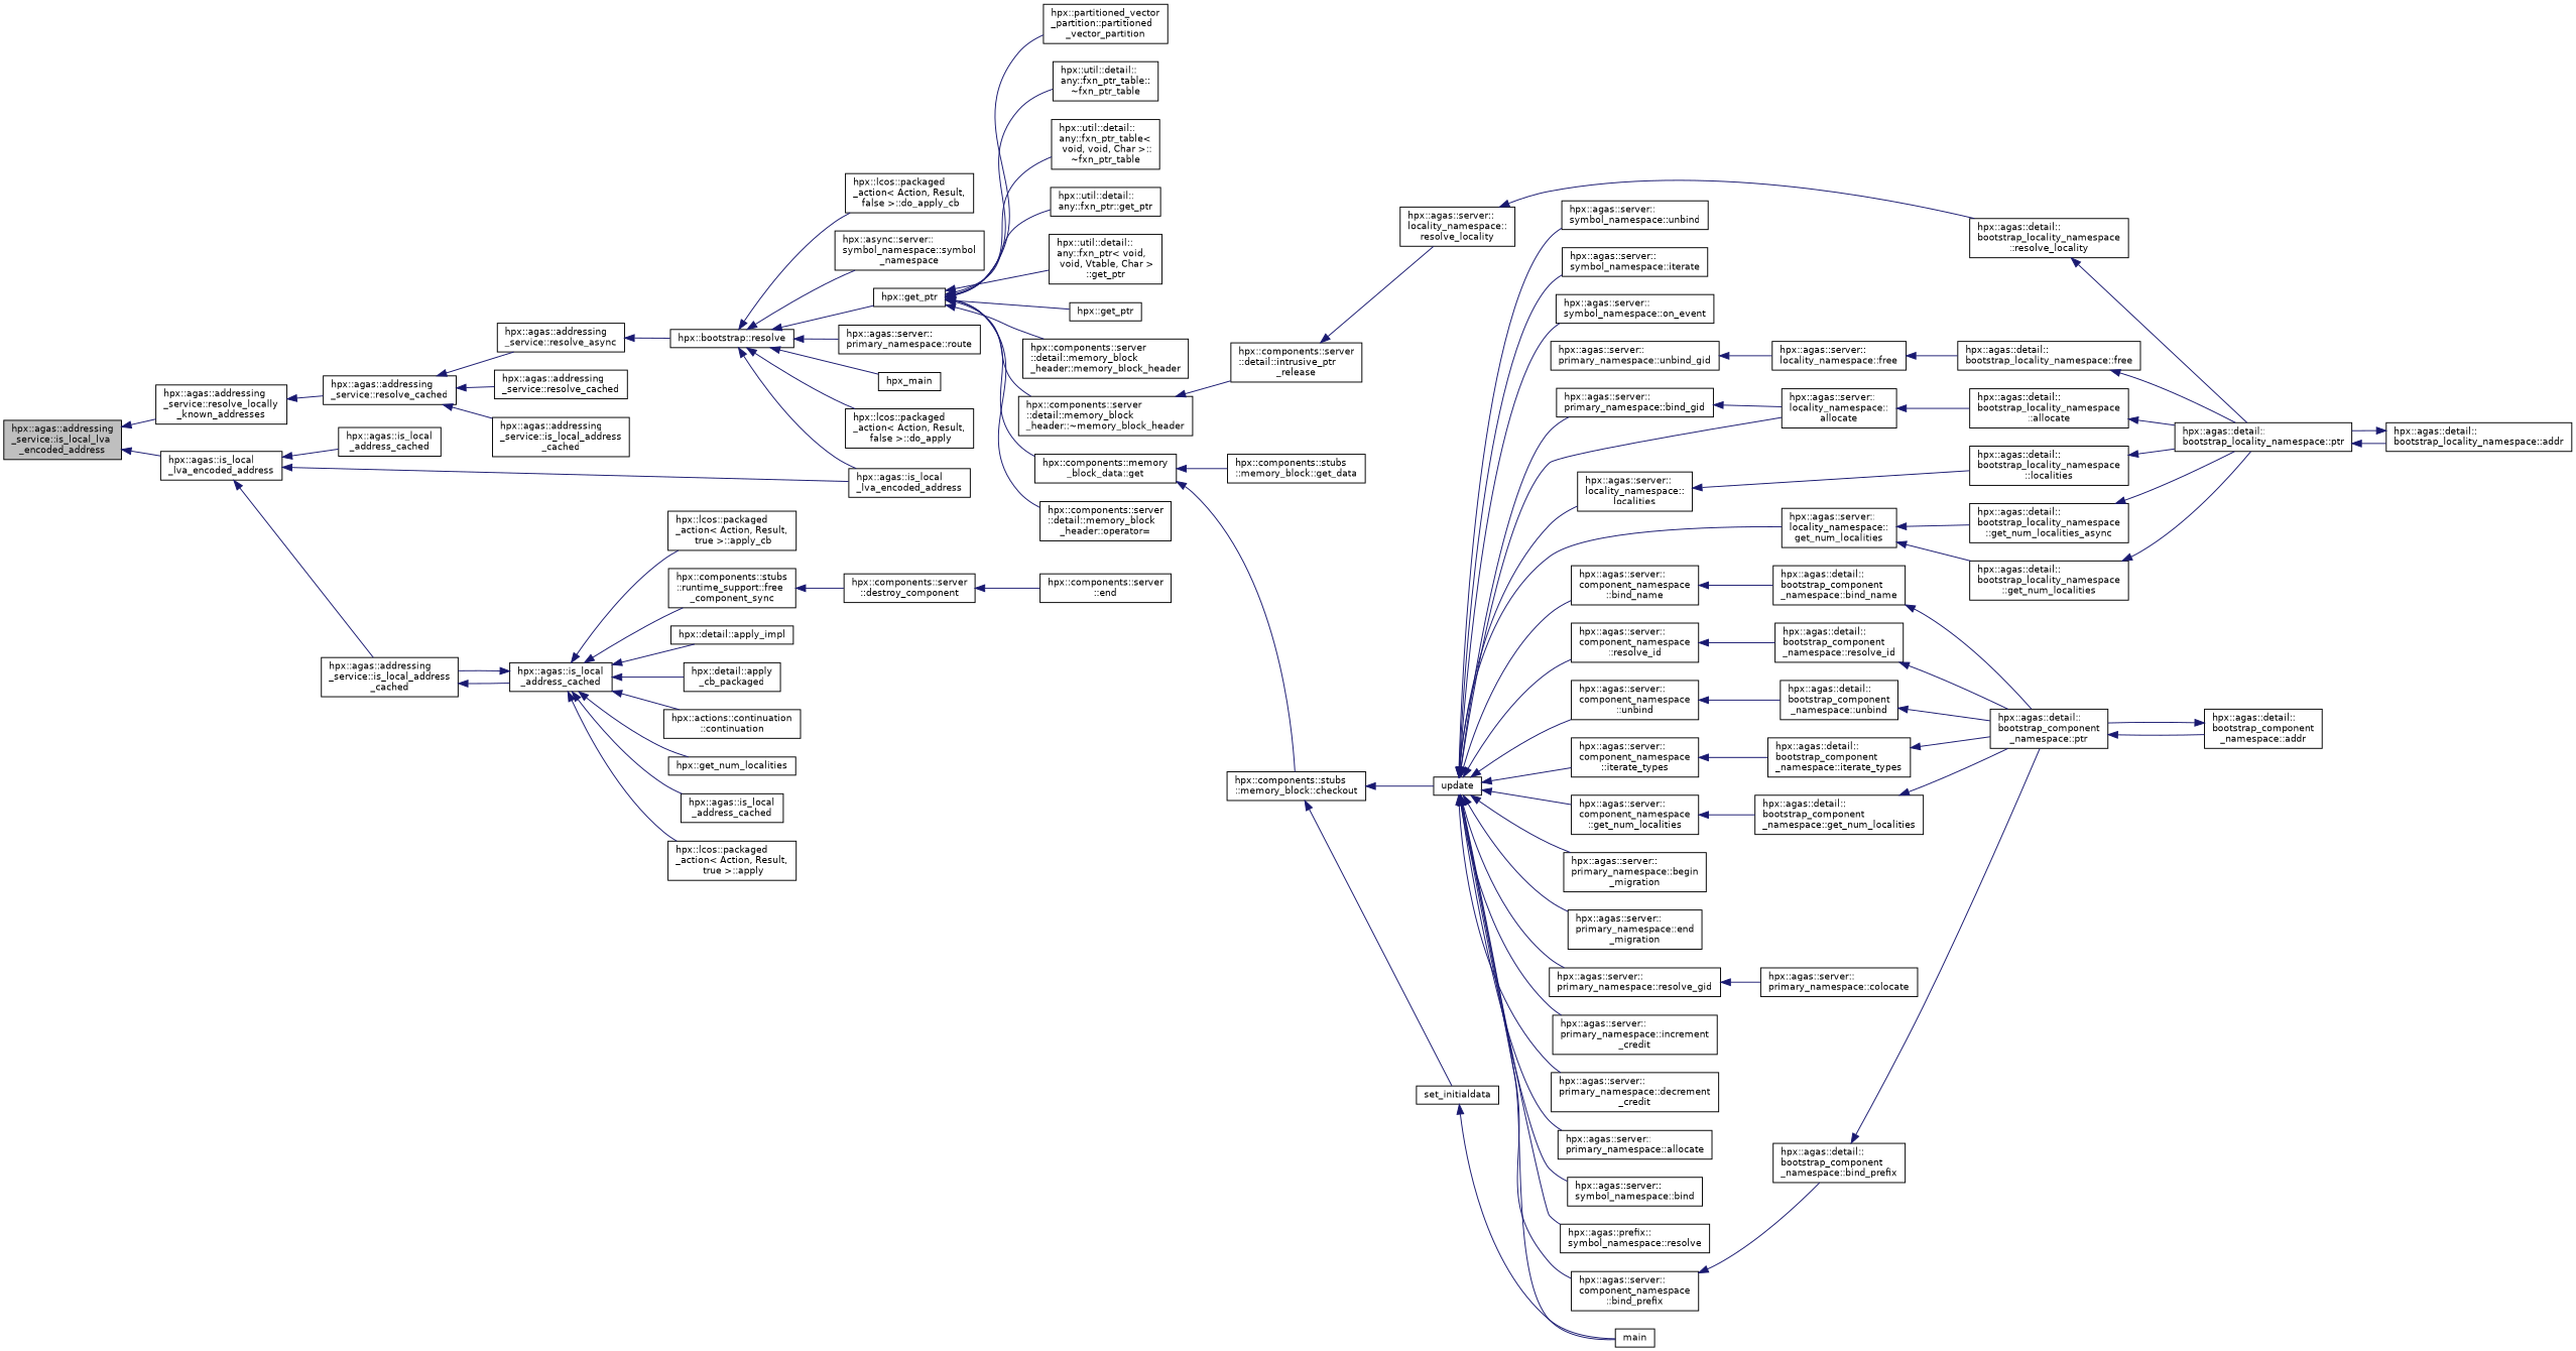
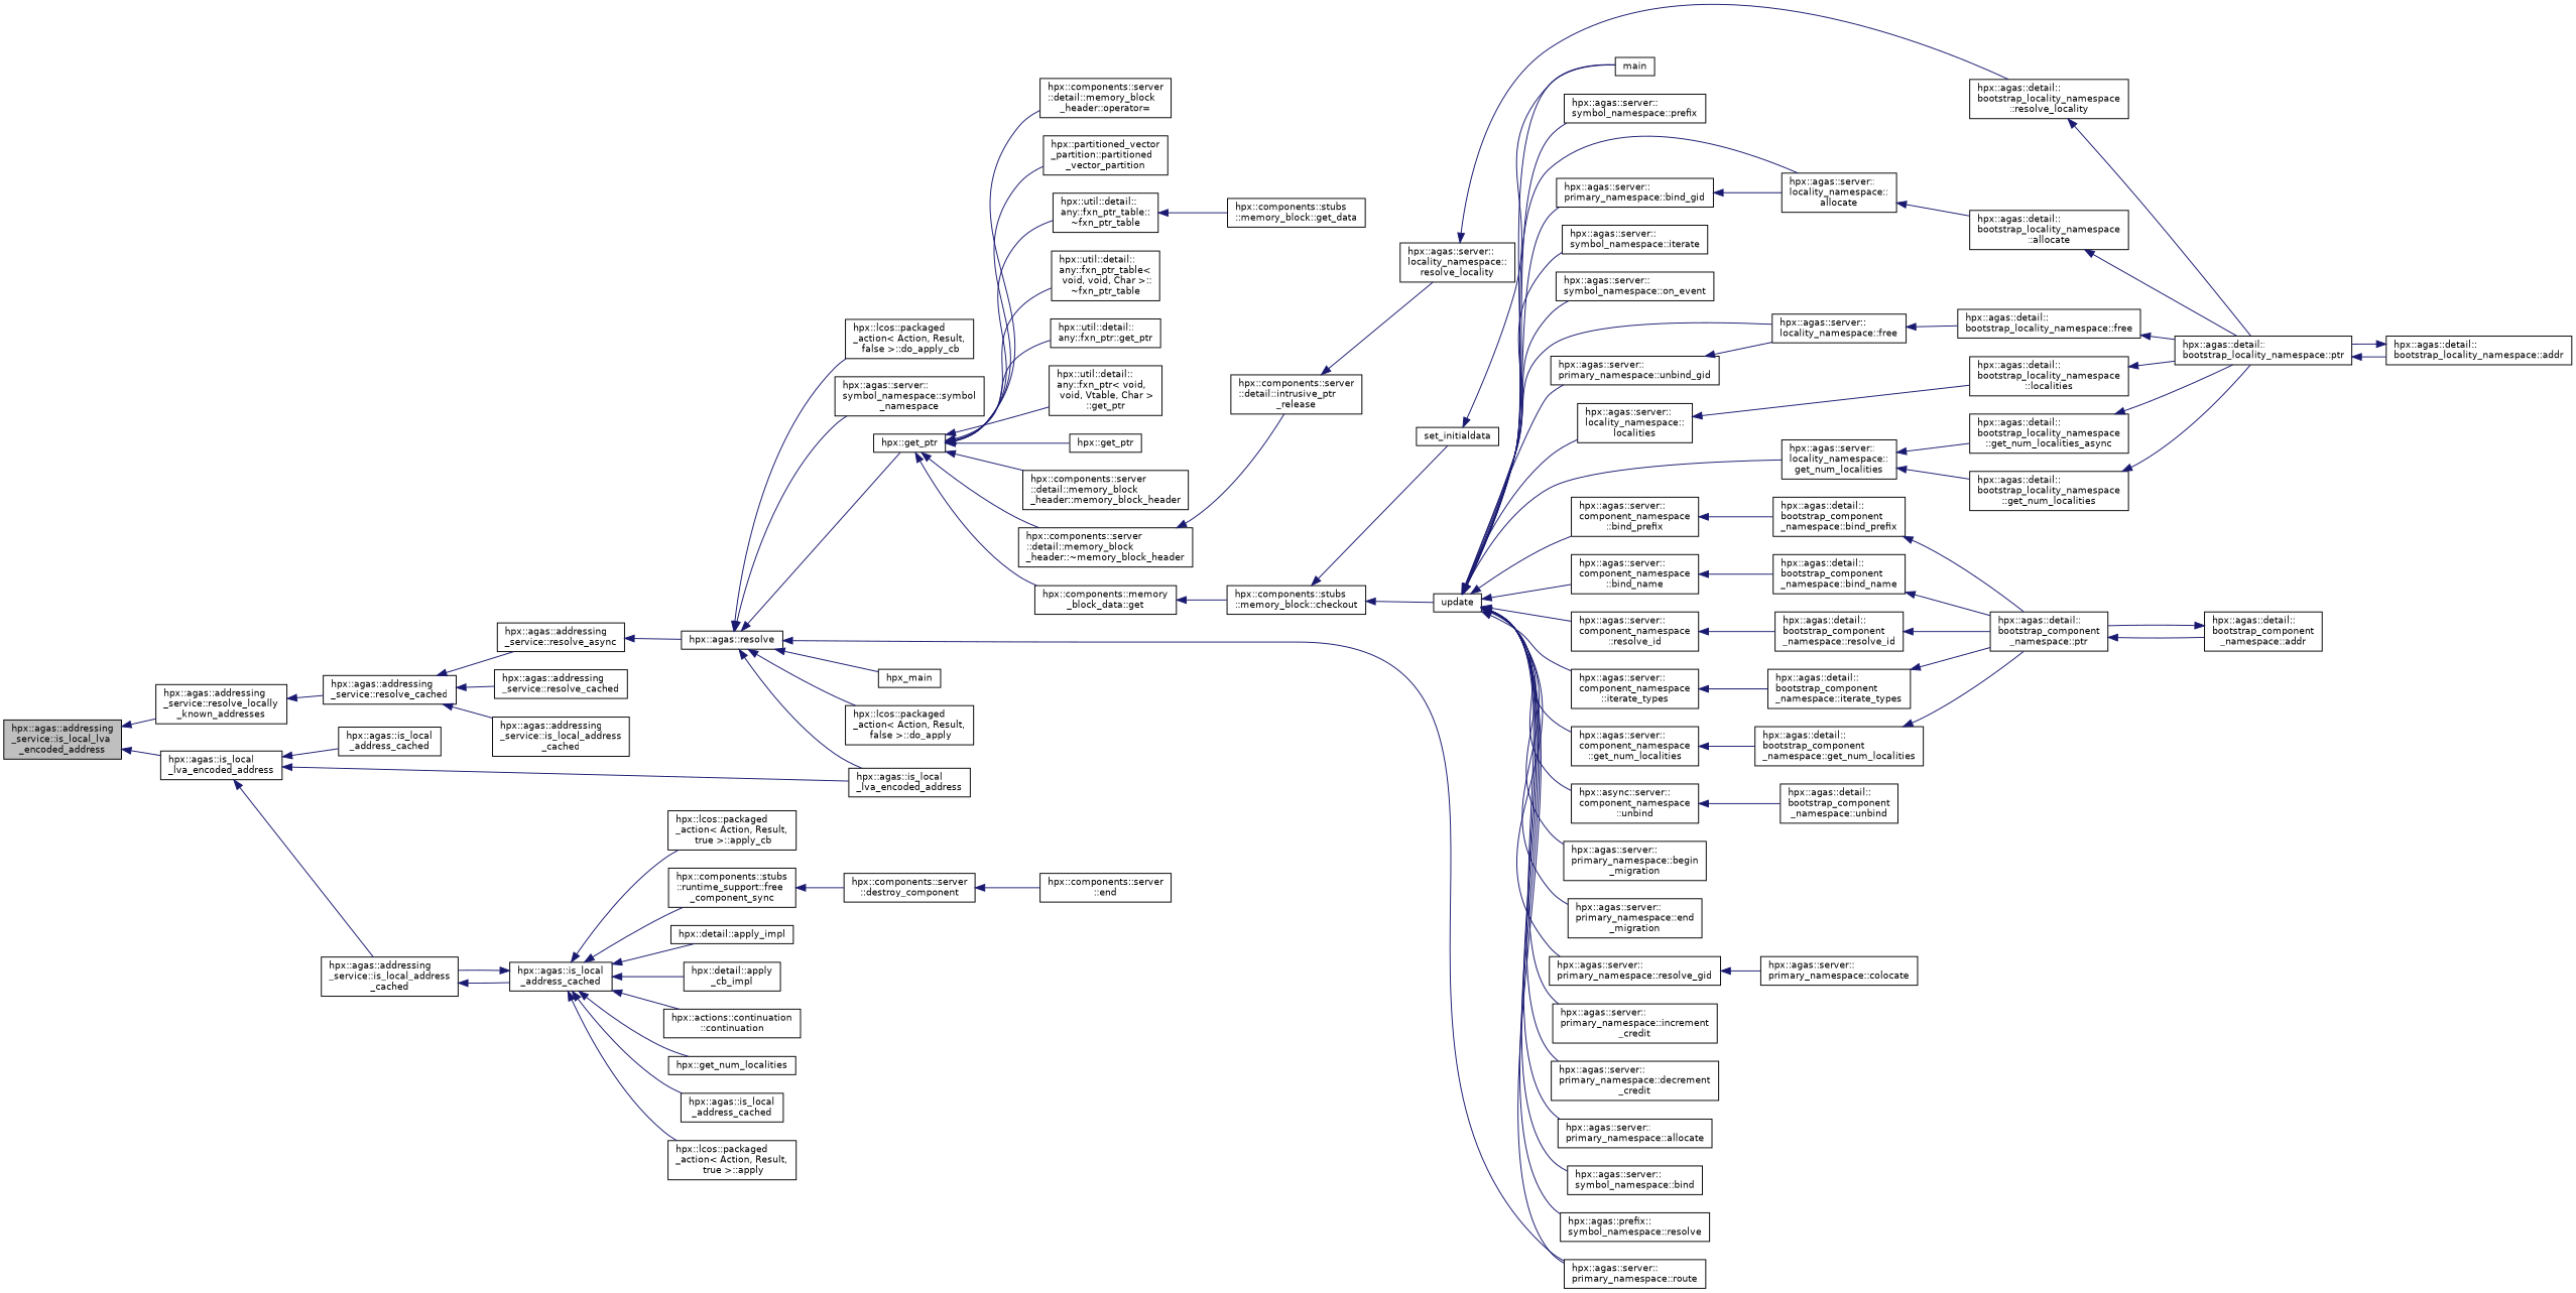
  digraph {
    fontname="DejaVu Sans"
    rankdir=LR
    node [color=black fillcolor=white fontname="DejaVu Sans" fontsize=10 shape=record style=filled]
    edge [color=midnightblue dir=back fontname="DejaVu Sans" fontsize=10 labelfontname=Helvetica labelfontsize=10 style=solid]
    n1 [fillcolor=grey75 fontcolor=black height=0.2 label="hpx::agas::addressing\l_service::is_local_lva\l_encoded_address" width=0.4]
    n2 [height=0.2 label="hpx::agas::addressing\l_service::resolve_locally\l_known_addresses" width=0.4]
    n3 [height=0.2 label="hpx::agas::is_local\l_lva_encoded_address" width=0.4]
    n4 [height=0.2 label="hpx::agas::addressing\l_service::resolve_cached" width=0.4]
    n5 [height=0.2 label="hpx::agas::is_local\l_lva_encoded_address" width=0.4]
    n6 [height=0.2 label="hpx::agas::addressing\l_service::is_local_address\l_cached" width=0.4]
    n7 [height=0.2 label="hpx::agas::is_local\l_address_cached" width=0.4]
    n8 [height=0.2 label="hpx::agas::addressing\l_service::is_local_address\l_cached" width=0.4]
    n9 [height=0.2 label="hpx::agas::addressing\l_service::resolve_async" width=0.4]
    n10 [height=0.2 label="hpx::agas::addressing\l_service::resolve_cached" width=0.4]
-   n11 [height=0.2 label="hpx::bootstrap::resolve" width=0.4]
+   n11 [height=0.2 label="hpx::agas::resolve" width=0.4]
    n12 [height=0.2 label="hpx::get_ptr" width=0.4]
    n13 [height=0.2 label="hpx::agas::server::\lprimary_namespace::route" width=0.4]
    n14 [height=0.2 label=hpx_main width=0.4]
    n15 [height=0.2 label="hpx::lcos::packaged\l_action\< Action, Result,\l false \>::do_apply" width=0.4]
    n16 [height=0.2 label="hpx::lcos::packaged\l_action\< Action, Result,\l false \>::do_apply_cb" width=0.4]
-   n17 [height=0.2 label="hpx::async::server::\lsymbol_namespace::symbol\l_namespace" width=0.4]
+   n17 [height=0.2 label="hpx::agas::server::\lsymbol_namespace::symbol\l_namespace" width=0.4]
    n18 [height=0.2 label="hpx::util::detail::\lany::fxn_ptr_table::\l~fxn_ptr_table" width=0.4]
    n19 [height=0.2 label="hpx::util::detail::\lany::fxn_ptr_table\<\l void, void, Char \>::\l~fxn_ptr_table" width=0.4]
    n20 [height=0.2 label="hpx::util::detail::\lany::fxn_ptr::get_ptr" width=0.4]
    n21 [height=0.2 label="hpx::util::detail::\lany::fxn_ptr\< void,\l void, Vtable, Char \>\l::get_ptr" width=0.4]
    n22 [height=0.2 label="hpx::get_ptr" width=0.4]
    n23 [height=0.2 label="hpx::components::server\l::detail::memory_block\l_header::memory_block_header" width=0.4]
    n24 [height=0.2 label="hpx::components::server\l::detail::memory_block\l_header::~memory_block_header" width=0.4]
    n25 [height=0.2 label="hpx::components::server\l::detail::memory_block\l_header::operator=" width=0.4]
    n26 [height=0.2 label="hpx::components::memory\l_block_data::get" width=0.4]
    n27 [height=0.2 label="hpx::partitioned_vector\l_partition::partitioned\l_vector_partition" width=0.4]
    n28 [height=0.2 label="hpx::components::server\l::detail::intrusive_ptr\l_release" width=0.4]
    n29 [height=0.2 label="hpx::components::stubs\l::memory_block::get_data" width=0.4]
    n30 [height=0.2 label="hpx::components::stubs\l::memory_block::checkout" width=0.4]
    n31 [height=0.2 label="hpx::agas::server::\llocality_namespace::\lresolve_locality" width=0.4]
    n32 [height=0.2 label=set_initialdata width=0.4]
    n33 [height=0.2 label=update width=0.4]
    n34 [height=0.2 label=main width=0.4]
    n35 [height=0.2 label="hpx::agas::server::\lcomponent_namespace\l::bind_prefix" width=0.4]
    n36 [height=0.2 label="hpx::agas::server::\lcomponent_namespace\l::bind_name" width=0.4]
    n37 [height=0.2 label="hpx::agas::server::\lcomponent_namespace\l::resolve_id" width=0.4]
-   n38 [height=0.2 label="hpx::agas::server::\lcomponent_namespace\l::unbind" width=0.4]
+   n38 [height=0.2 label="hpx::async::server::\lcomponent_namespace\l::unbind" width=0.4]
    n39 [height=0.2 label="hpx::agas::server::\lcomponent_namespace\l::iterate_types" width=0.4]
    n40 [height=0.2 label="hpx::agas::server::\lcomponent_namespace\l::get_num_localities" width=0.4]
    n41 [height=0.2 label="hpx::agas::server::\llocality_namespace::\lallocate" width=0.4]
    n42 [height=0.2 label="hpx::agas::server::\llocality_namespace::free" width=0.4]
    n43 [height=0.2 label="hpx::agas::server::\llocality_namespace::\llocalities" width=0.4]
    n44 [height=0.2 label="hpx::agas::server::\llocality_namespace::\lget_num_localities" width=0.4]
    n45 [height=0.2 label="hpx::agas::server::\lprimary_namespace::begin\l_migration" width=0.4]
    n46 [height=0.2 label="hpx::agas::server::\lprimary_namespace::end\l_migration" width=0.4]
    n47 [height=0.2 label="hpx::agas::server::\lprimary_namespace::bind_gid" width=0.4]
    n48 [height=0.2 label="hpx::agas::server::\lprimary_namespace::resolve_gid" width=0.4]
    n49 [height=0.2 label="hpx::agas::server::\lprimary_namespace::unbind_gid" width=0.4]
    n50 [height=0.2 label="hpx::agas::server::\lprimary_namespace::increment\l_credit" width=0.4]
    n51 [height=0.2 label="hpx::agas::server::\lprimary_namespace::decrement\l_credit" width=0.4]
    n52 [height=0.2 label="hpx::agas::server::\lprimary_namespace::allocate" width=0.4]
    n53 [height=0.2 label="hpx::agas::server::\lsymbol_namespace::bind" width=0.4]
    n54 [height=0.2 label="hpx::agas::prefix::\lsymbol_namespace::resolve" width=0.4]
-   n55 [height=0.2 label="hpx::agas::server::\lsymbol_namespace::unbind" width=0.4]
+   n55 [height=0.2 label="hpx::agas::server::\lsymbol_namespace::prefix" width=0.4]
    n56 [height=0.2 label="hpx::agas::server::\lsymbol_namespace::iterate" width=0.4]
    n57 [height=0.2 label="hpx::agas::server::\lsymbol_namespace::on_event" width=0.4]
    n58 [height=0.2 label="hpx::agas::detail::\lbootstrap_component\l_namespace::bind_prefix" width=0.4]
    n59 [height=0.2 label="hpx::agas::detail::\lbootstrap_component\l_namespace::bind_name" width=0.4]
    n60 [height=0.2 label="hpx::agas::detail::\lbootstrap_component\l_namespace::resolve_id" width=0.4]
    n61 [height=0.2 label="hpx::agas::detail::\lbootstrap_component\l_namespace::unbind" width=0.4]
    n62 [height=0.2 label="hpx::agas::detail::\lbootstrap_component\l_namespace::iterate_types" width=0.4]
    n63 [height=0.2 label="hpx::agas::detail::\lbootstrap_component\l_namespace::get_num_localities" width=0.4]
    n64 [height=0.2 label="hpx::agas::detail::\lbootstrap_locality_namespace\l::allocate" width=0.4]
    n65 [height=0.2 label="hpx::agas::detail::\lbootstrap_locality_namespace\l::resolve_locality" width=0.4]
    n66 [height=0.2 label="hpx::agas::detail::\lbootstrap_locality_namespace::free" width=0.4]
    n67 [height=0.2 label="hpx::agas::detail::\lbootstrap_locality_namespace\l::localities" width=0.4]
    n68 [height=0.2 label="hpx::agas::detail::\lbootstrap_locality_namespace\l::get_num_localities" width=0.4]
    n69 [height=0.2 label="hpx::agas::detail::\lbootstrap_locality_namespace\l::get_num_localities_async" width=0.4]
    n70 [height=0.2 label="hpx::agas::server::\lprimary_namespace::colocate" width=0.4]
    n71 [height=0.2 label="hpx::agas::detail::\lbootstrap_component\l_namespace::ptr" width=0.4]
    n72 [height=0.2 label="hpx::agas::detail::\lbootstrap_component\l_namespace::addr" width=0.4]
    n73 [height=0.2 label="hpx::agas::detail::\lbootstrap_locality_namespace::ptr" width=0.4]
    n74 [height=0.2 label="hpx::agas::detail::\lbootstrap_locality_namespace::addr" width=0.4]
    n75 [height=0.2 label="hpx::agas::is_local\l_address_cached" width=0.4]
    n76 [height=0.2 label="hpx::detail::apply_impl" width=0.4]
-   n77 [height=0.2 label="hpx::detail::apply\l_cb_packaged" width=0.4]
+   n77 [height=0.2 label="hpx::detail::apply\l_cb_impl" width=0.4]
    n78 [height=0.2 label="hpx::actions::continuation\l::continuation" width=0.4]
    n79 [height=0.2 label="hpx::get_num_localities" width=0.4]
    n80 [height=0.2 label="hpx::agas::is_local\l_address_cached" width=0.4]
    n81 [height=0.2 label="hpx::lcos::packaged\l_action\< Action, Result,\l true \>::apply" width=0.4]
    n82 [height=0.2 label="hpx::lcos::packaged\l_action\< Action, Result,\l true \>::apply_cb" width=0.4]
    n83 [height=0.2 label="hpx::components::stubs\l::runtime_support::free\l_component_sync" width=0.4]
    n84 [height=0.2 label="hpx::components::server\l::destroy_component" width=0.4]
    n85 [height=0.2 label="hpx::components::server\l::end" width=0.4]
    n1 -> n2
    n1 -> n3
    n2 -> n4
    n3 -> n5
    n3 -> n6
    n3 -> n7
    n4 -> n8
    n4 -> n9
    n4 -> n10
    n6 -> n75
    n9 -> n11
    n11 -> n5
    n11 -> n12
    n11 -> n13
    n11 -> n14
    n11 -> n15
    n11 -> n16
    n11 -> n17
    n12 -> n18
    n12 -> n19
    n12 -> n20
    n12 -> n21
    n12 -> n22
    n12 -> n23
    n12 -> n24
    n12 -> n25
    n12 -> n26
    n12 -> n27
    n24 -> n28
-   n26 -> n29
+   n18 -> n29
    n26 -> n30
    n28 -> n31
    n30 -> n32
    n30 -> n33
    n31 -> n65
    n32 -> n34
+   n33 -> n13
    n33 -> n34
    n33 -> n35
    n33 -> n36
    n33 -> n37
    n33 -> n38
    n33 -> n39
    n33 -> n40
    n33 -> n41
+   n33 -> n42
    n33 -> n43
    n33 -> n44
    n33 -> n45
    n33 -> n46
    n33 -> n47
    n33 -> n48
+   n33 -> n49
    n33 -> n50
    n33 -> n51
    n33 -> n52
    n33 -> n53
    n33 -> n54
    n33 -> n55
    n33 -> n56
    n33 -> n57
    n35 -> n58
    n36 -> n59
    n37 -> n60
    n38 -> n61
    n39 -> n62
    n40 -> n63
    n41 -> n64
    n42 -> n66
    n43 -> n67
    n44 -> n68
    n44 -> n69
    n47 -> n41
    n48 -> n70
    n49 -> n42
    n58 -> n71
    n59 -> n71
    n60 -> n71
-   n61 -> n71
    n62 -> n71
    n63 -> n71
    n64 -> n73
    n65 -> n73
    n66 -> n73
    n67 -> n73
    n68 -> n73
    n69 -> n73
    n71 -> n72
    n72 -> n71
    n73 -> n74
    n74 -> n73
    n75 -> n6
    n75 -> n76
    n75 -> n77
    n75 -> n78
    n75 -> n79
    n75 -> n80
    n75 -> n81
    n75 -> n82
    n75 -> n83
    n83 -> n84
    n84 -> n85
  }
